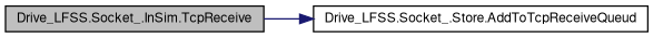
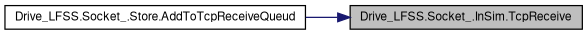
  digraph {
    rankdir=LR
    node [color=black fontname=FreeSans fontsize=10 shape=record]
    n1 [fillcolor=grey75 fontcolor=black height=0.2 label="Drive_LFSS.Socket_.InSim.TcpReceive" style=filled width=0.4]
    n2 [height=0.2 label="Drive_LFSS.Socket_.Store.AddToTcpReceiveQueud" width=0.4]
-   n1 -> n2 [color=midnightblue fontname=FreeSans fontsize=10 labelfontname=FreeSans labelfontsize=10 style=solid]
+   n2 -> n1 [color=midnightblue fontname=FreeSans fontsize=10 labelfontname=FreeSans labelfontsize=10 style=solid]
  }
